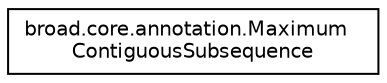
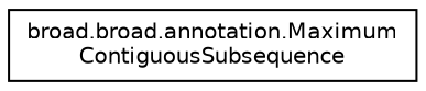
  digraph {
    rankdir=LR
-   n1 [color=black fillcolor=white fontname=Helvetica fontsize=10 height=0.2 label="broad.core.annotation.Maximum\lContiguousSubsequence" shape=record style=filled width=0.4]
+   n1 [color=black fillcolor=white fontname=Helvetica fontsize=10 height=0.2 label="broad.broad.annotation.Maximum\lContiguousSubsequence" shape=record style=filled width=0.4]
  }
